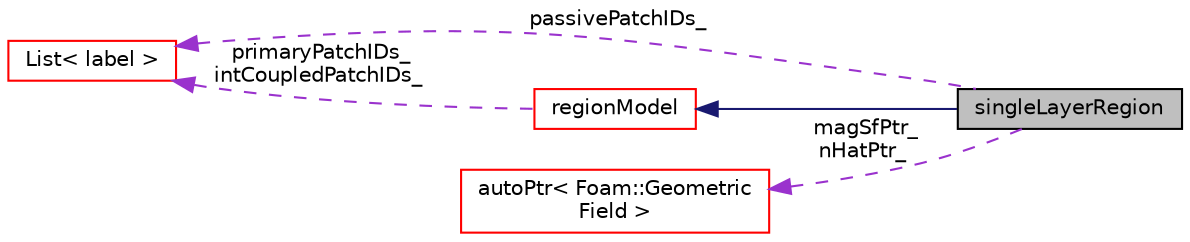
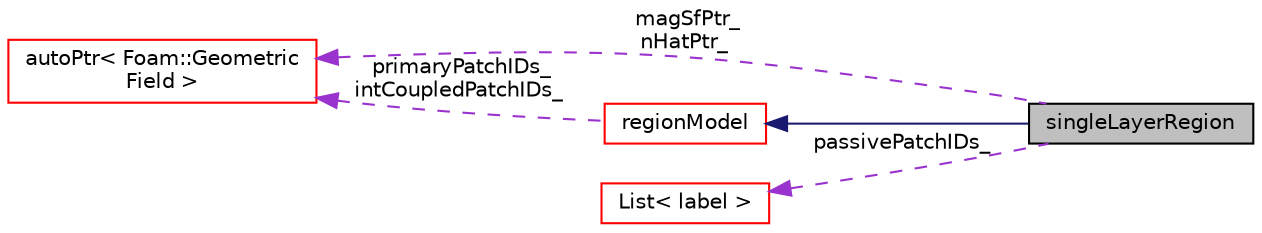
  digraph {
    rankdir=LR
    node [color=red fontname=Helvetica fontsize=10 shape=record]
    edge [color=darkorchid3 dir=back fontname=Helvetica fontsize=10 labelfontname=Helvetica labelfontsize=10 style=dashed]
    n1 [color=black fillcolor=grey75 fontcolor=black height=0.2 label=singleLayerRegion style=filled width=0.4]
    n2 [height=0.2 label=regionModel width=0.4]
    n3 [height=0.2 label="List\< label \>" width=0.4]
    n4 [height=0.2 label="autoPtr\< Foam::Geometric\lField \>" width=0.4]
    n2 -> n1 [color=midnightblue style=solid]
    n3 -> n1 [label=" passivePatchIDs_"]
-   n3 -> n2 [label=" primaryPatchIDs_\nintCoupledPatchIDs_"]
+   n4 -> n2 [label=" primaryPatchIDs_\nintCoupledPatchIDs_"]
    n4 -> n1 [label=" magSfPtr_\nnHatPtr_"]
  }
